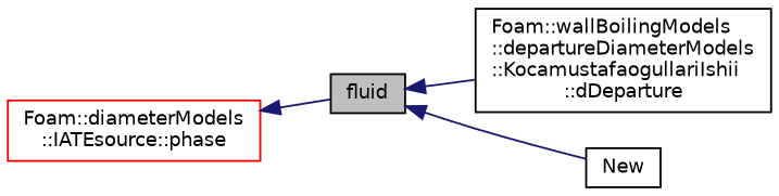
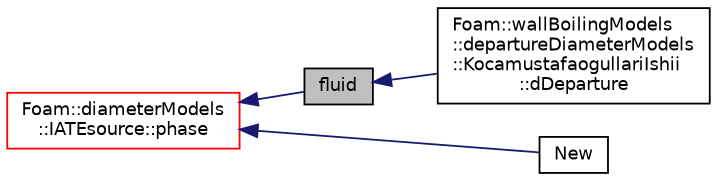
  digraph {
    rankdir=LR
    node [color=black fontname=Helvetica fontsize=10 shape=record]
    edge [color=midnightblue dir=back fontname=Helvetica fontsize=10 labelfontname=Helvetica labelfontsize=10 style=solid]
    n1 [fillcolor=grey75 fontcolor=black height=0.2 label=fluid style=filled width=0.4]
    n2 [height=0.2 label="Foam::wallBoilingModels\l::departureDiameterModels\l::KocamustafaogullariIshii\l::dDeparture" width=0.4]
    n3 [height=0.2 label=New width=0.4]
    n4 [color=red height=0.2 label="Foam::diameterModels\l::IATEsource::phase" width=0.4]
    n1 -> n2
-   n1 -> n3
+   n4 -> n3
    n4 -> n1
  }
